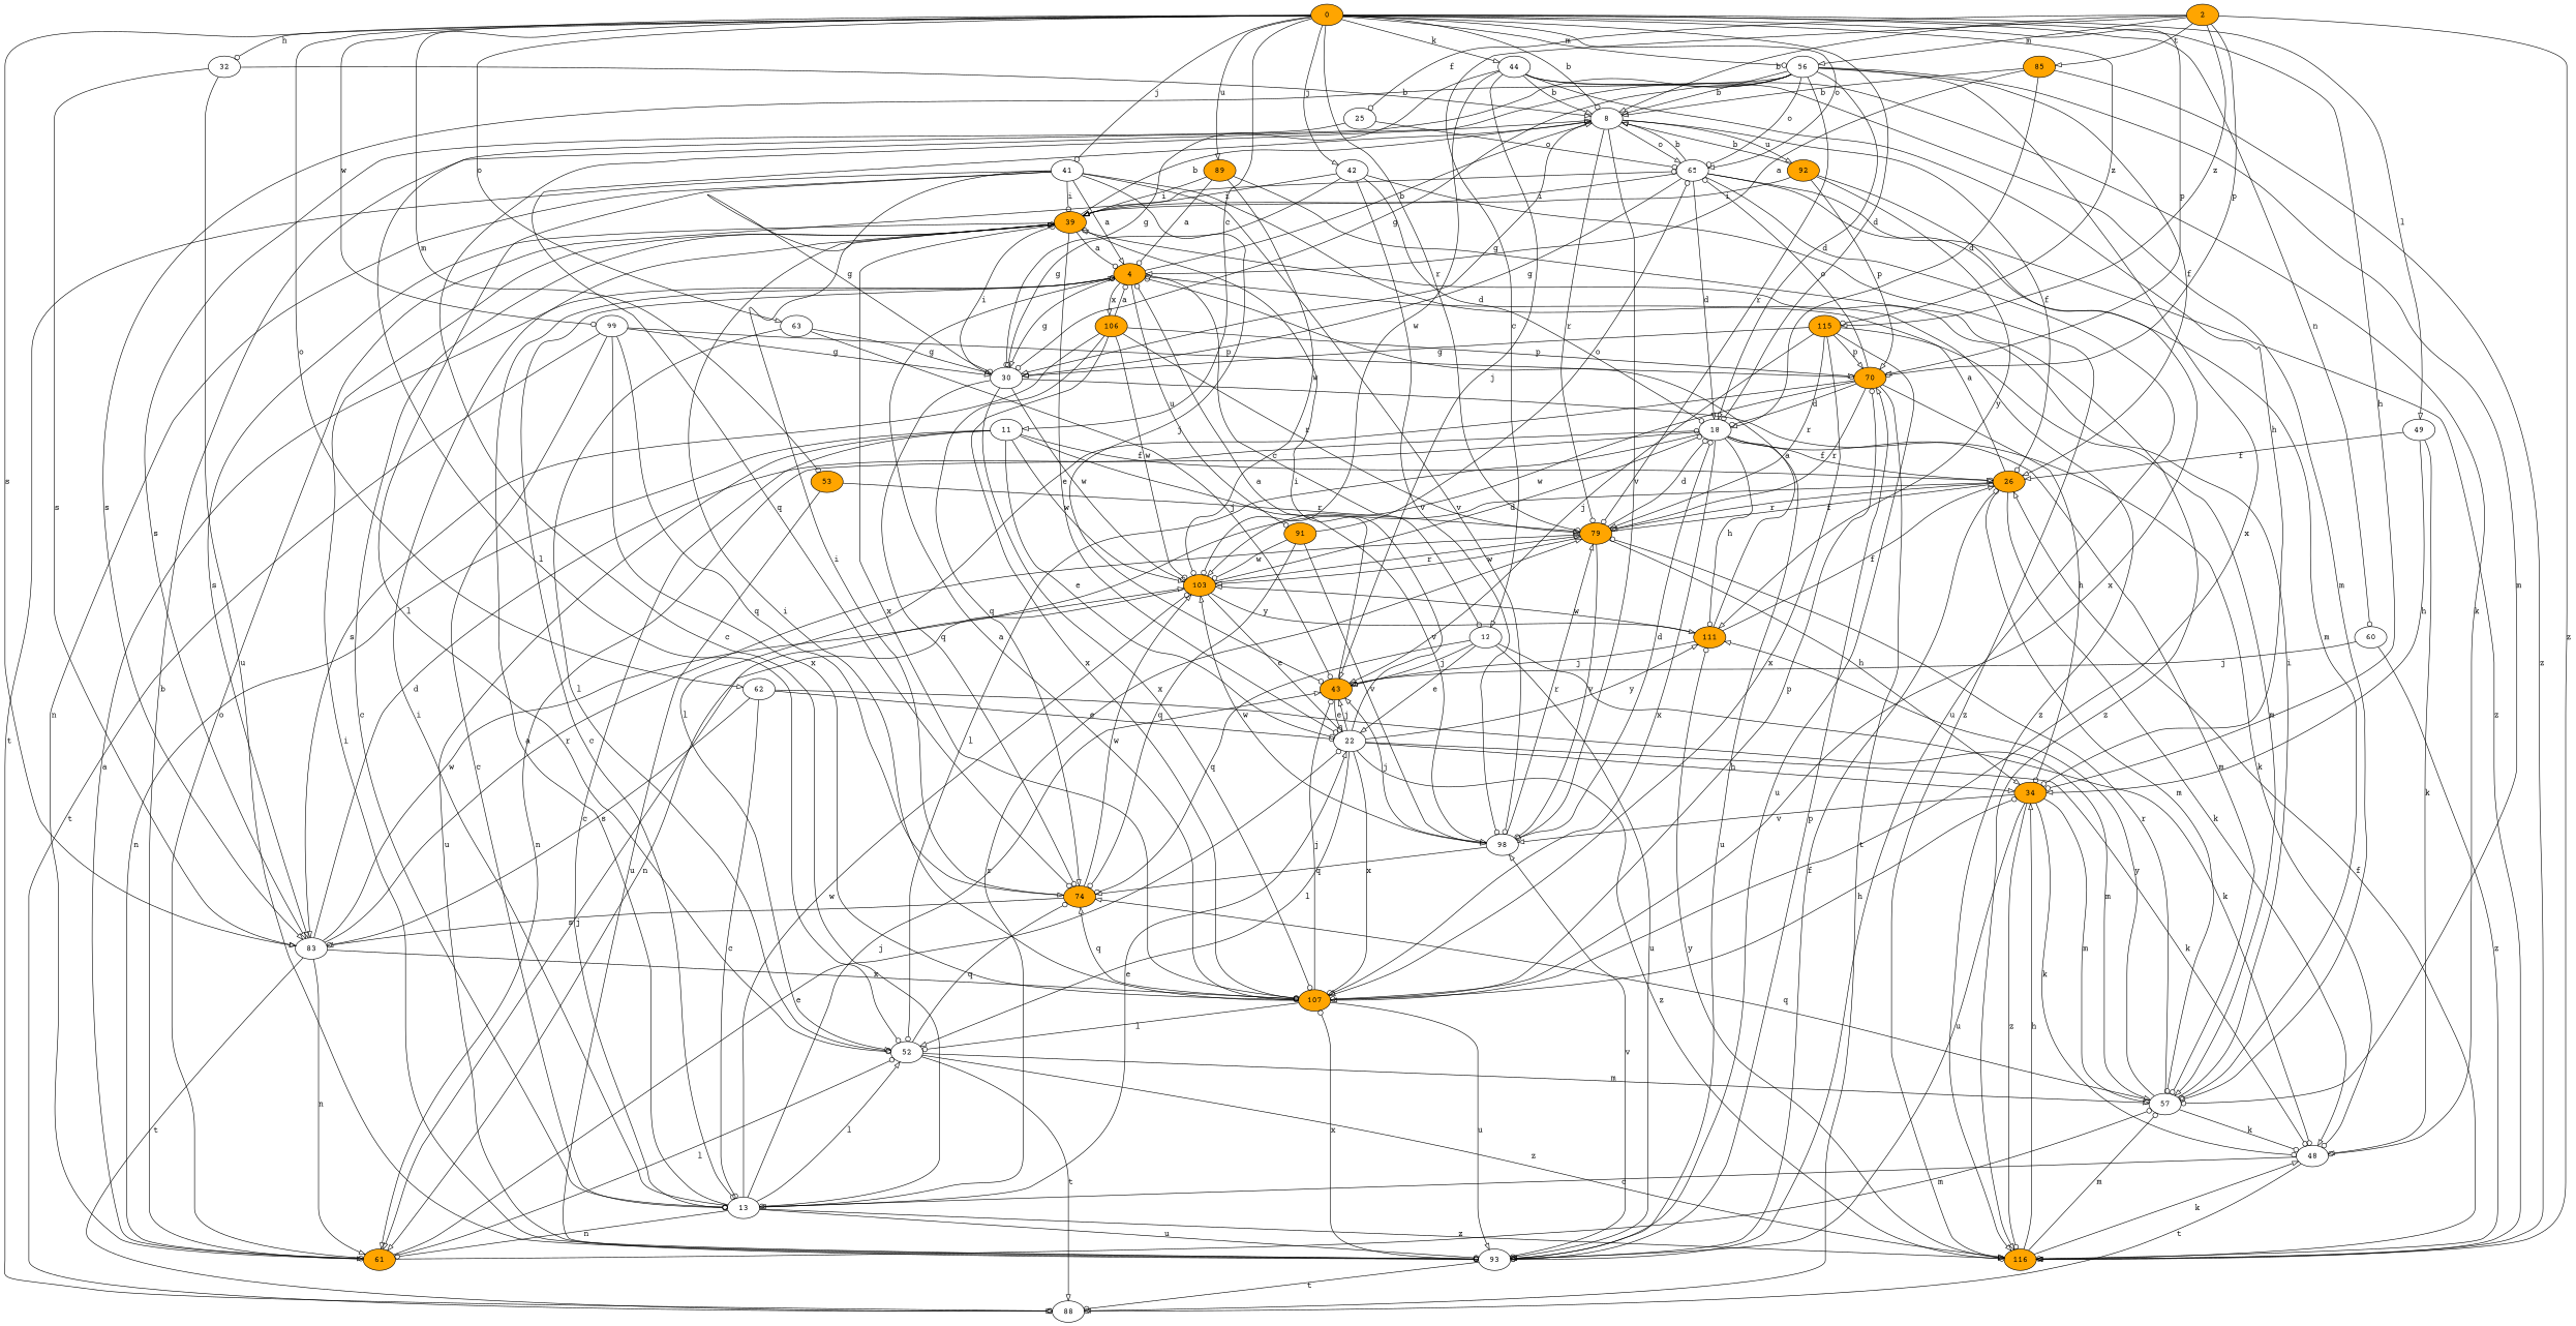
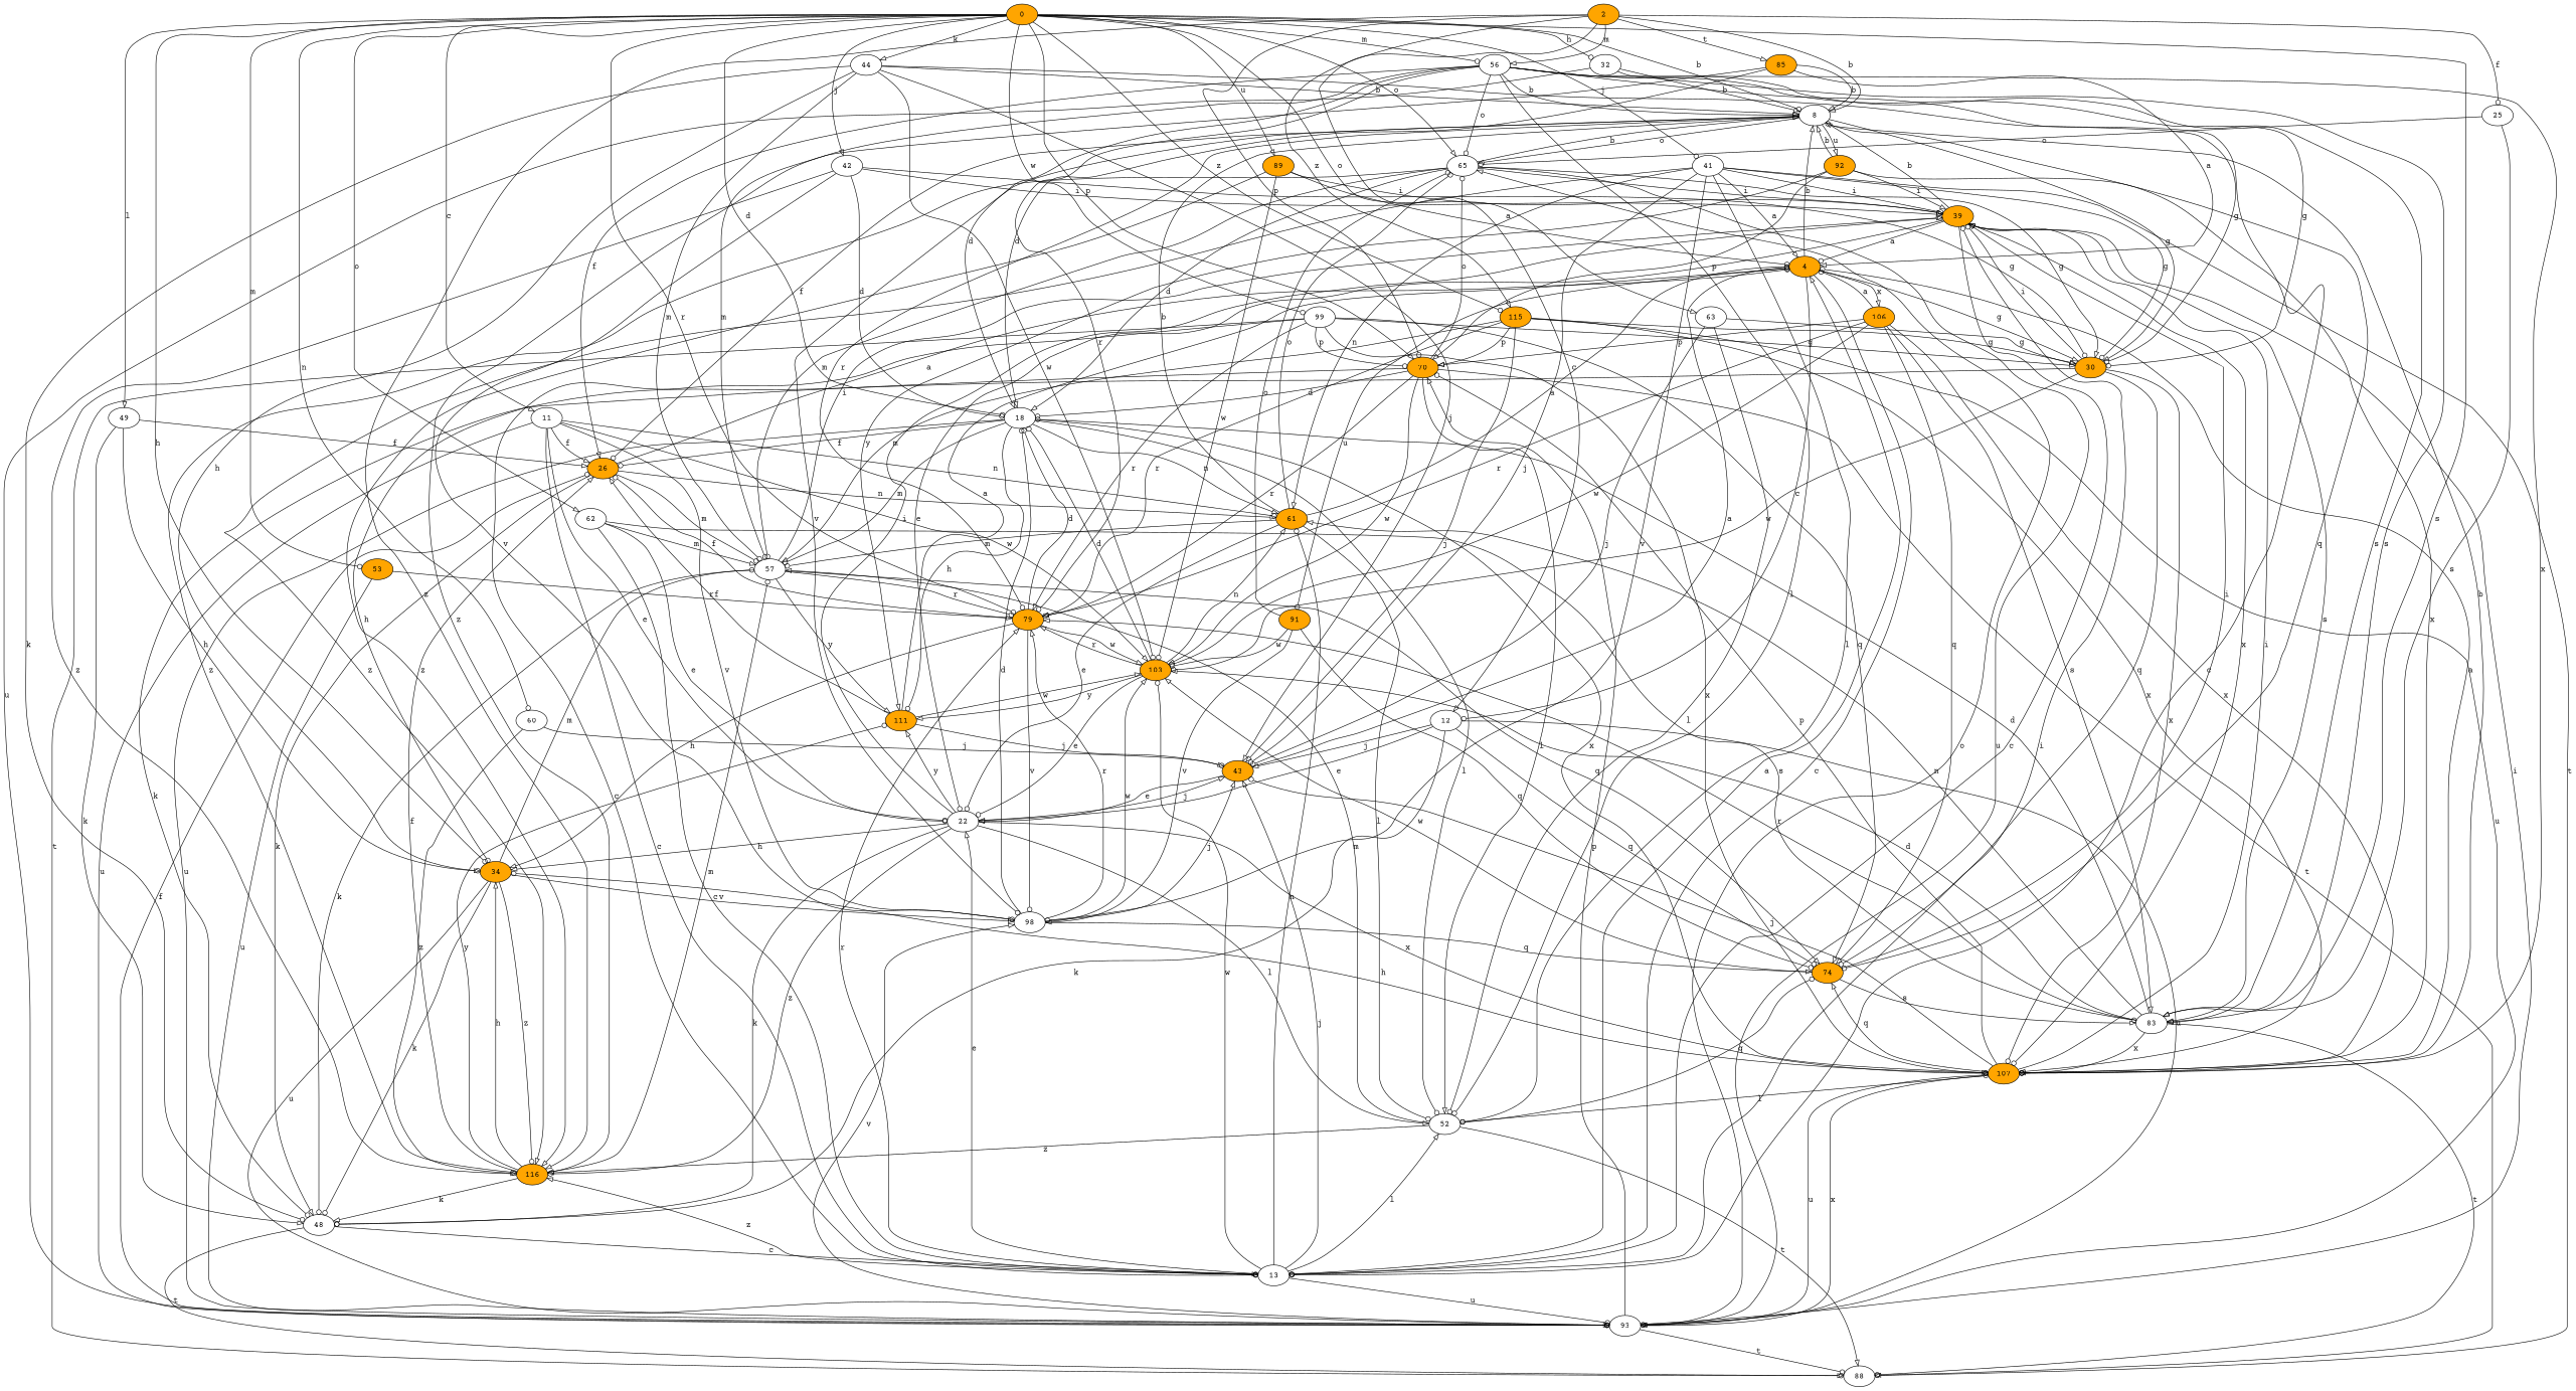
  strict digraph {
    fontname="Courier Prime"
    node [fillcolor=white fontname="Courier Prime" style=filled]
    edge [arrowhead=onormal fontname="Courier Prime"]
    0 [fillcolor=orange]
    8
    11
    18
    32
    34 [fillcolor=orange]
    41
    42
    44
    49
    53 [fillcolor=orange]
    56
    60
    62
    63
    65
    70 [fillcolor=orange]
    79 [fillcolor=orange]
    83
    89 [fillcolor=orange]
    99
    115 [fillcolor=orange]
-   30
+   30 [fillcolor=orange]
    26 [fillcolor=orange]
    74 [fillcolor=orange]
    92 [fillcolor=orange]
    98
    13
    22
    61 [fillcolor=orange]
    93
    103 [fillcolor=orange]
    52
    57
    107 [fillcolor=orange]
    111 [fillcolor=orange]
    116 [fillcolor=orange]
    48
    4 [fillcolor=orange]
    43 [fillcolor=orange]
    39 [fillcolor=orange]
    88
    2 [fillcolor=orange]
    12
    25
    85 [fillcolor=orange]
    91 [fillcolor=orange]
    106 [fillcolor=orange]
    0 -> 8 [arrowhead=odot label=b]
    0 -> 11 [label=c]
    0 -> 18 [arrowhead=odot label=d]
    0 -> 32 [arrowhead=odot label=h]
    0 -> 34 [arrowhead=odot label=h]
    0 -> 41 [arrowhead=odot label=j]
    0 -> 42 [label=j]
    0 -> 44 [label=k]
    0 -> 49 [label=l]
    0 -> 53 [arrowhead=odot label=m]
    0 -> 56 [arrowhead=odot label=m]
    0 -> 60 [arrowhead=odot label=n]
    0 -> 62 [label=o]
    0 -> 63 [label=o]
    0 -> 65 [label=o]
    0 -> 70 [label=p]
    0 -> 79 [arrowhead=odot label=r]
    0 -> 83 [label=s]
    0 -> 89 [label=u]
    0 -> 99 [arrowhead=odot label=w]
    0 -> 115 [arrowhead=odot label=z]
    8 -> 65 [label=o]
    8 -> 79 [arrowhead=odot label=r]
    8 -> 30 [label=g]
    8 -> 26 [arrowhead=odot label=f]
    8 -> 74 [arrowhead=odot label=q]
    8 -> 92 [label=u]
    8 -> 98 [arrowhead=odot label=v]
    11 -> 26 [label=f]
    11 -> 98 [label=v]
    11 -> 13 [arrowhead=odot label=c]
    11 -> 22 [arrowhead=odot label=e]
    11 -> 61 [arrowhead=odot label=n]
    11 -> 93 [arrowhead=odot label=u]
    11 -> 103 [label=w]
    18 -> 26 [arrowhead=odot label=f]
    18 -> 61 [label=n]
    18 -> 93 [label=u]
    18 -> 52 [arrowhead=odot label=l]
    18 -> 57 [arrowhead=odot label=m]
    18 -> 107 [label=x]
    18 -> 111 [arrowhead=odot label=h]
    32 -> 8 [label=b]
    32 -> 83 [label=s]
    32 -> 93 [arrowhead=odot label=u]
    34 -> 98 [label=v]
    34 -> 93 [arrowhead=odot label=u]
    34 -> 57 [arrowhead=odot label=m]
    34 -> 116 [arrowhead=odot label=z]
    34 -> 48 [arrowhead=odot label=k]
    41 -> 30 [arrowhead=odot label=g]
    41 -> 98 [arrowhead=odot label=v]
    41 -> 61 [label=n]
    41 -> 52 [arrowhead=odot label=l]
    41 -> 116 [label=z]
    41 -> 4 [label=a]
    41 -> 43 [arrowhead=odot label=j]
    41 -> 39 [arrowhead=odot label=i]
    41 -> 88 [arrowhead=odot label=t]
    42 -> 18 [arrowhead=odot label=d]
    42 -> 30 [arrowhead=odot label=g]
    42 -> 98 [arrowhead=odot label=v]
    42 -> 116 [label=z]
    42 -> 39 [label=i]
    44 -> 8 [label=b]
    44 -> 34 [arrowhead=odot label=h]
    44 -> 30 [arrowhead=odot label=g]
    44 -> 103 [arrowhead=odot label=w]
    44 -> 57 [arrowhead=odot label=m]
    44 -> 48 [arrowhead=odot label=k]
    44 -> 43 [label=j]
    49 -> 34 [label=h]
    49 -> 26 [label=f]
    49 -> 48 [label=k]
    53 -> 79 [label=r]
    53 -> 93 [arrowhead=odot label=u]
    56 -> 8 [label=b]
    56 -> 18 [label=d]
    56 -> 65 [arrowhead=odot label=o]
    56 -> 79 [arrowhead=odot label=r]
    56 -> 83 [label=s]
    56 -> 30 [arrowhead=odot label=g]
    56 -> 26 [label=f]
    56 -> 13 [arrowhead=odot label=c]
    56 -> 52 [arrowhead=odot label=l]
    56 -> 57 [arrowhead=odot label=m]
    56 -> 107 [label=x]
    60 -> 116 [arrowhead=odot label=z]
    60 -> 43 [arrowhead=odot label=j]
    62 -> 83 [arrowhead=odot label=s]
    62 -> 13 [arrowhead=odot label=c]
    62 -> 22 [arrowhead=odot label=e]
    62 -> 57 [label=m]
    63 -> 30 [label=g]
    63 -> 52 [arrowhead=odot label=l]
    63 -> 43 [arrowhead=odot label=j]
    65 -> 8 [label=b]
    65 -> 18 [label=d]
    65 -> 30 [label=g]
    65 -> 93 [arrowhead=odot label=u]
    65 -> 57 [arrowhead=odot label=m]
    65 -> 116 [label=z]
    65 -> 39 [label=i]
    70 -> 18 [arrowhead=odot label=d]
    70 -> 34 [arrowhead=odot label=h]
    70 -> 65 [arrowhead=odot label=o]
    70 -> 79 [arrowhead=odot label=r]
    70 -> 103 [label=w]
    70 -> 52 [label=l]
    70 -> 88 [label=t]
    79 -> 18 [arrowhead=odot label=d]
    79 -> 34 [label=h]
    79 -> 26 [arrowhead=odot label=f]
    79 -> 98 [arrowhead=odot label=v]
    79 -> 103 [label=w]
    83 -> 18 [arrowhead=odot label=d]
    83 -> 79 [label=r]
    83 -> 61 [label=n]
-   83 -> 103 [label=w]
+   83 -> 103 [label=d]
    83 -> 107 [arrowhead=odot label=x]
    83 -> 88 [arrowhead=odot label=t]
    89 -> 103 [arrowhead=odot label=w]
    89 -> 116 [label=z]
    89 -> 4 [arrowhead=odot label=a]
    89 -> 39 [label=i]
    99 -> 70 [arrowhead=odot label=p]
    99 -> 30 [label=g]
    99 -> 74 [label=q]
    99 -> 13 [arrowhead=odot label=c]
    99 -> 107 [arrowhead=odot label=x]
    99 -> 88 [label=t]
    115 -> 70 [label=p]
    115 -> 79 [label=r]
    115 -> 30 [label=g]
    115 -> 93 [label=u]
    115 -> 57 [label=m]
    115 -> 107 [label=x]
    115 -> 43 [label=j]
    30 -> 74 [arrowhead=odot label=q]
    30 -> 103 [arrowhead=odot label=w]
    30 -> 107 [arrowhead=odot label=x]
    30 -> 48 [arrowhead=odot label=k]
    30 -> 39 [arrowhead=odot label=i]
-   26 -> 79 [label=r]
+   99 -> 79 [label=r]
    26 -> 61 [label=n]
    26 -> 57 [arrowhead=odot label=m]
    26 -> 48 [label=k]
    26 -> 4 [arrowhead=odot label=a]
    74 -> 83 [label=s]
    74 -> 103 [label=w]
    74 -> 39 [label=i]
    92 -> 8 [label=b]
    92 -> 70 [label=p]
    92 -> 107 [arrowhead=odot label=x]
    92 -> 111 [label=y]
    92 -> 39 [label=i]
    98 -> 18 [arrowhead=odot label=d]
    98 -> 79 [label=r]
    98 -> 74 [label=q]
    98 -> 103 [label=w]
    98 -> 43 [label=j]
    13 -> 79 [label=r]
    13 -> 22 [label=e]
    13 -> 61 [arrowhead=odot label=n]
    13 -> 93 [arrowhead=odot label=u]
    13 -> 103 [arrowhead=odot label=w]
    13 -> 52 [label=l]
    13 -> 116 [label=z]
    13 -> 4 [label=a]
    13 -> 43 [label=j]
    13 -> 39 [arrowhead=odot label=i]
    22 -> 34 [label=h]
    22 -> 52 [label=l]
    22 -> 107 [arrowhead=odot label=x]
    22 -> 111 [label=y]
    22 -> 116 [arrowhead=odot label=z]
    22 -> 48 [arrowhead=odot label=k]
    22 -> 43 [label=j]
    22 -> 39 [arrowhead=odot label=i]
    61 -> 8 [label=b]
    61 -> 65 [arrowhead=odot label=o]
    61 -> 22 [arrowhead=odot label=e]
    61 -> 52 [arrowhead=odot label=l]
    61 -> 57 [arrowhead=odot label=m]
    61 -> 4 [arrowhead=odot label=a]
+   93 -> 65 [label=o]
    93 -> 70 [label=p]
    93 -> 26 [arrowhead=odot label=f]
    93 -> 98 [label=v]
    93 -> 107 [arrowhead=odot label=x]
    93 -> 39 [label=i]
    93 -> 88 [arrowhead=odot label=t]
    103 -> 18 [arrowhead=odot label=d]
    103 -> 79 [label=r]
    103 -> 22 [arrowhead=odot label=e]
-   103 -> 61 [label=j]
+   103 -> 61 [label=n]
    103 -> 111 [label=y]
    52 -> 74 [arrowhead=odot label=q]
    52 -> 57 [label=m]
    52 -> 116 [label=z]
    52 -> 88 [label=t]
    57 -> 79 [arrowhead=odot label=r]
    57 -> 74 [label=q]
    57 -> 111 [label=y]
    57 -> 48 [arrowhead=odot label=k]
    57 -> 39 [label=i]
+   107 -> 8 [arrowhead=odot label=b]
    107 -> 34 [arrowhead=odot label=h]
    107 -> 70 [arrowhead=odot label=p]
    107 -> 74 [label=q]
    107 -> 93 [label=u]
    107 -> 52 [arrowhead=odot label=l]
    107 -> 4 [arrowhead=odot label=a]
    107 -> 43 [arrowhead=odot label=j]
    107 -> 39 [label=i]
    111 -> 26 [label=f]
    111 -> 103 [label=w]
    111 -> 4 [arrowhead=odot label=a]
    111 -> 43 [label=j]
    116 -> 34 [label=h]
    116 -> 26 [label=f]
    116 -> 57 [arrowhead=odot label=m]
    116 -> 111 [arrowhead=odot label=y]
    116 -> 48 [label=k]
    48 -> 13 [label=c]
    48 -> 88 [arrowhead=odot label=t]
    4 -> 8 [label=b]
    4 -> 30 [label=g]
    4 -> 13 [arrowhead=odot label=c]
    4 -> 12 [arrowhead=odot label=c]
    4 -> 91 [arrowhead=odot label=u]
    4 -> 106 [label=x]
    43 -> 22 [label=e]
    43 -> 4 [arrowhead=odot label=a]
    39 -> 8 [label=b]
    39 -> 83 [label=s]
    39 -> 13 [arrowhead=odot label=c]
    39 -> 22 [arrowhead=odot label=e]
    39 -> 107 [arrowhead=odot label=x]
    39 -> 4 [arrowhead=odot label=a]
    2 -> 8 [label=b]
    2 -> 56 [label=m]
    2 -> 70 [arrowhead=odot label=p]
    2 -> 115 [label=z]
    2 -> 116 [label=z]
    2 -> 12 [label=c]
    2 -> 25 [arrowhead=odot label=f]
    2 -> 85 [label=t]
    12 -> 74 [arrowhead=odot label=q]
    12 -> 22 [label=e]
    12 -> 93 [arrowhead=odot label=u]
    12 -> 48 [arrowhead=odot label=k]
    12 -> 43 [label=j]
    25 -> 65 [arrowhead=odot label=o]
    25 -> 83 [label=s]
    85 -> 8 [label=b]
    85 -> 18 [label=d]
    85 -> 116 [label=z]
    85 -> 4 [label=a]
    91 -> 65 [arrowhead=odot label=o]
    91 -> 74 [arrowhead=odot label=q]
    91 -> 98 [label=v]
    91 -> 103 [arrowhead=odot label=w]
    106 -> 70 [label=p]
    106 -> 79 [label=r]
    106 -> 83 [label=s]
    106 -> 74 [label=q]
    106 -> 103 [arrowhead=odot label=w]
    106 -> 107 [arrowhead=odot label=x]
    106 -> 4 [arrowhead=odot label=a]
  }
